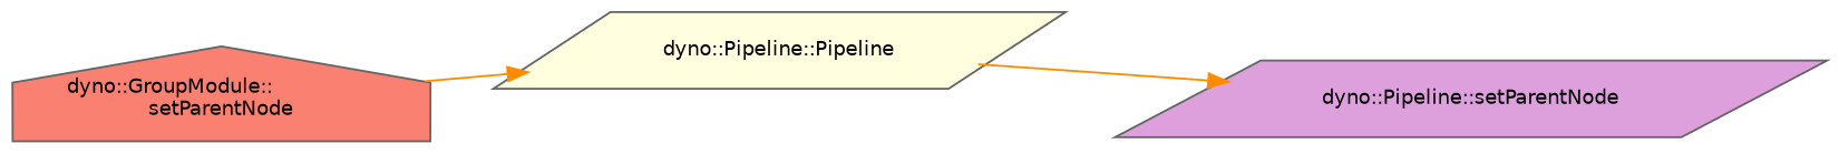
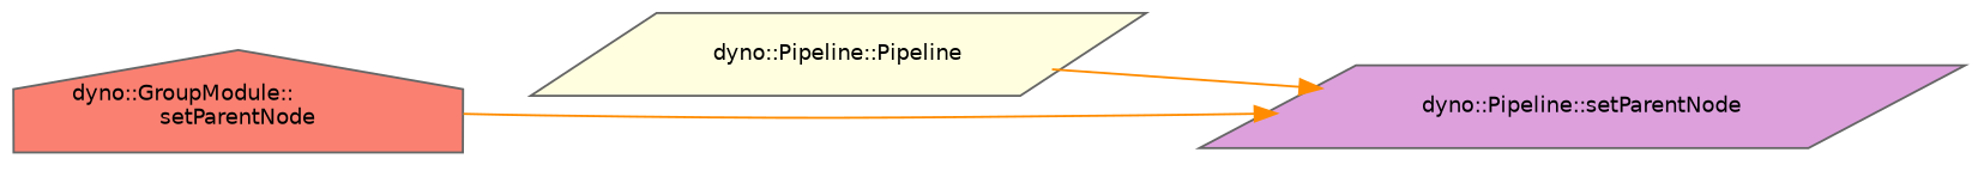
  digraph {
    rankdir=RL
    node [color=grey40 fontname=Helvetica fontsize=10 shape=parallelogram style=filled]
    edge [color=darkorange dir=back fontname=Helvetica fontsize=10 labelfontname=Helvetica labelfontsize=10 style=solid]
    n1 [color=gray40 fillcolor=plum fontcolor=black height=0.2 label="dyno::Pipeline::setParentNode" width=0.4]
    n2 [fillcolor=lightyellow height=0.2 label="dyno::Pipeline::Pipeline" width=0.4]
    n3 [fillcolor=salmon height=0.2 label="dyno::GroupModule::\lsetParentNode" shape=house width=0.4]
    n1 -> n2
-   n2 -> n3
+   n1 -> n3
  }
